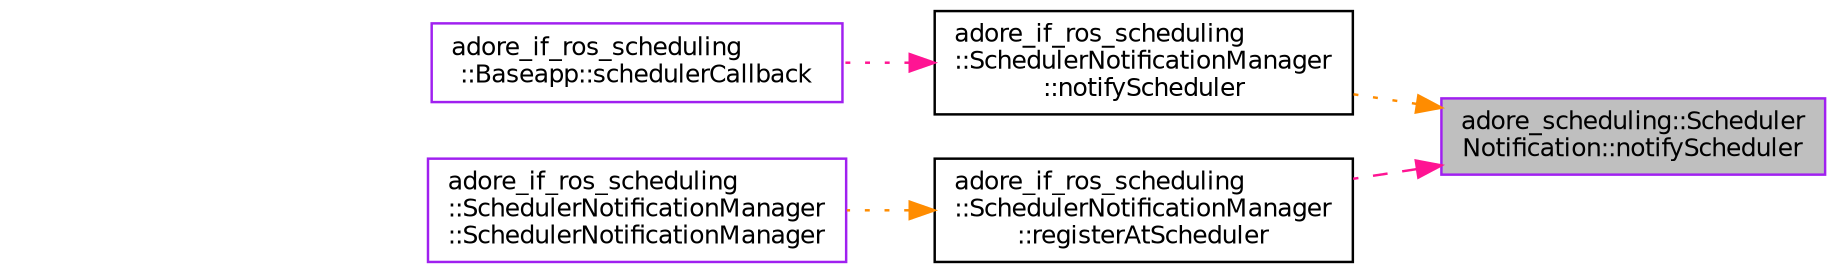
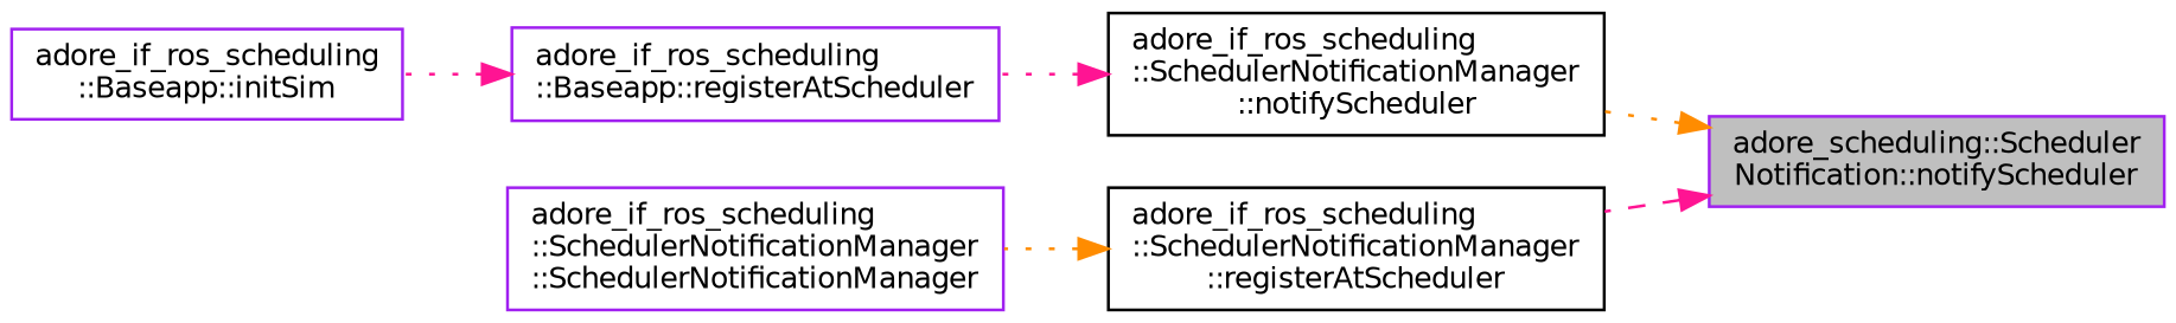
  digraph {
    rankdir=RL
    node [color=purple fillcolor=white fontname=Helvetica fontsize=10 shape=record style=filled]
    edge [color=deeppink dir=back fontname=Helvetica fontsize=10 labelfontname=Helvetica labelfontsize=10 style=dotted]
    n1 [fillcolor=grey75 fontcolor=black height=0.2 label="adore_scheduling::Scheduler\lNotification::notifyScheduler" width=0.4]
    n2 [color=black height=0.2 label="adore_if_ros_scheduling\l::SchedulerNotificationManager\l::notifyScheduler" width=0.4]
    n3 [color=black height=0.2 label="adore_if_ros_scheduling\l::SchedulerNotificationManager\l::registerAtScheduler" width=0.4]
-   n4 [height=0.2 label="adore_if_ros_scheduling\l::Baseapp::schedulerCallback" width=0.4]
+   n4 [height=0.2 label="adore_if_ros_scheduling\l::Baseapp::registerAtScheduler" width=0.4]
    n5 [height=0.2 label="adore_if_ros_scheduling\l::SchedulerNotificationManager\l::SchedulerNotificationManager" width=0.4]
+   n6 [height=0.2 label="adore_if_ros_scheduling\l::Baseapp::initSim" width=0.4]
    n1 -> n2 [color=darkorange]
    n1 -> n3 [style=dashed]
    n2 -> n4
    n3 -> n5 [color=darkorange]
+   n4 -> n6
  }
